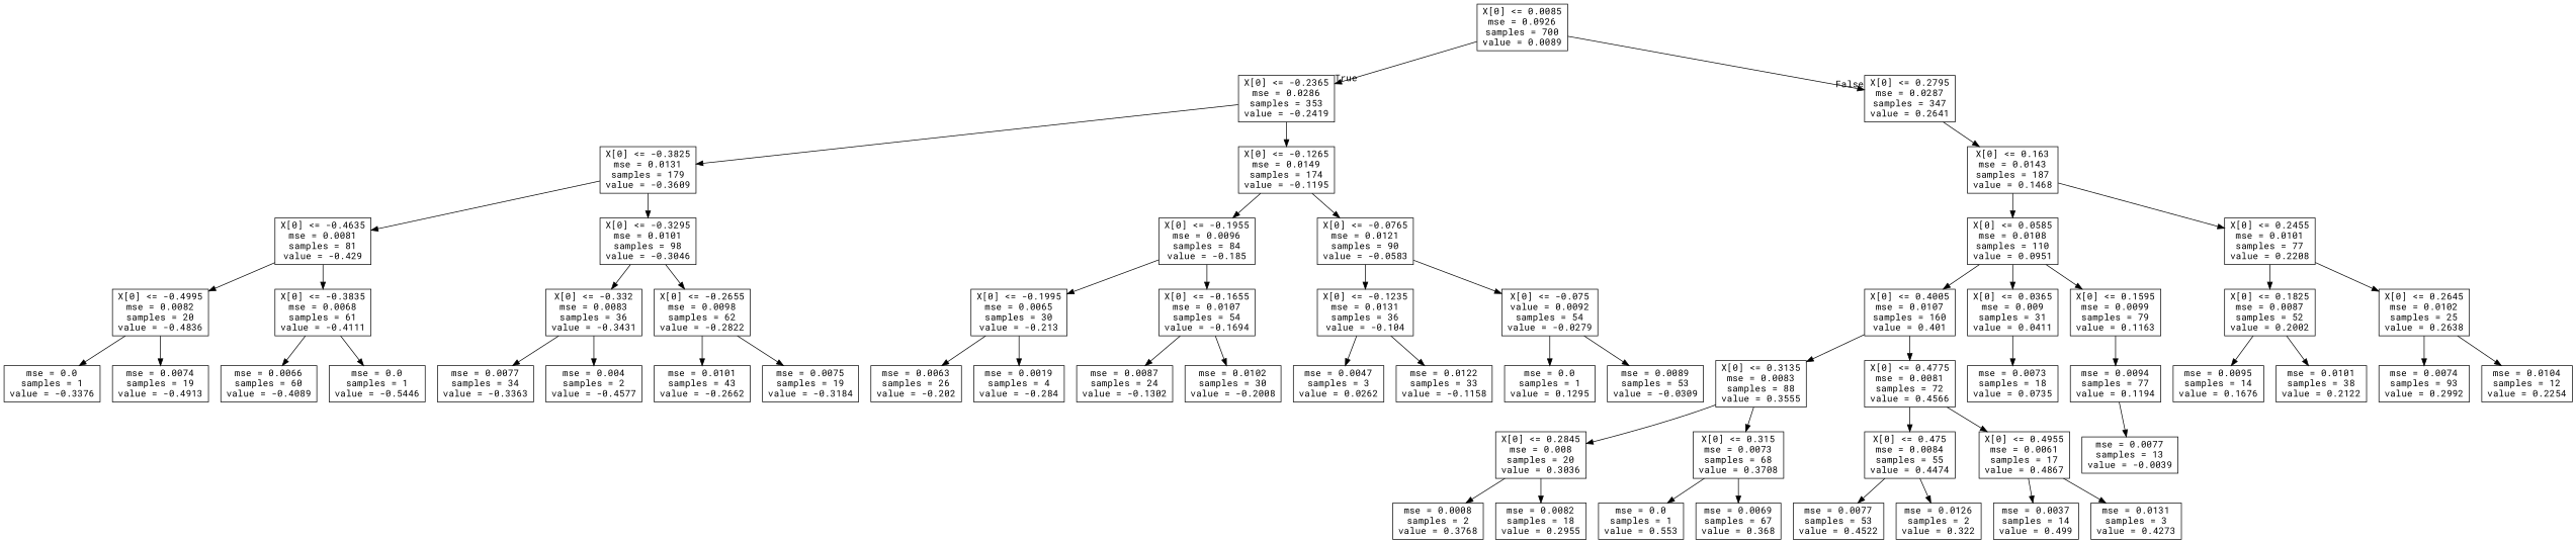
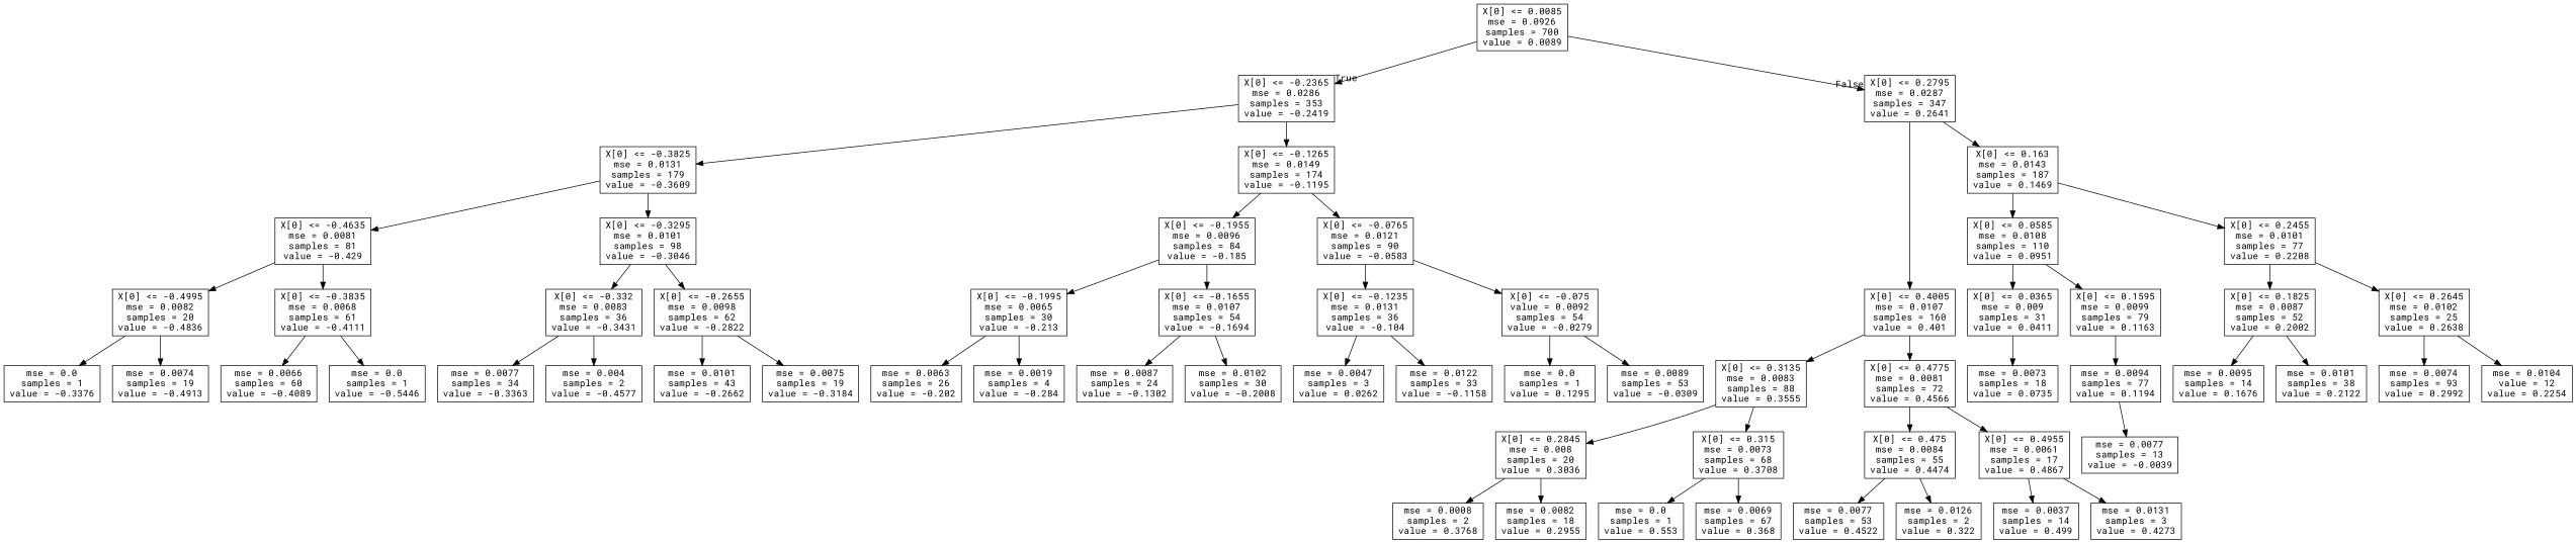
  digraph {
    fontname="Roboto Mono"
    node [fontname="Roboto Mono" shape=box]
    edge [fontname="Roboto Mono"]
    n1 [label="X[0] <= 0.0085\nmse = 0.0926\nsamples = 700\nvalue = 0.0089"]
    n2 [label="X[0] <= -0.2365\nmse = 0.0286\nsamples = 353\nvalue = -0.2419"]
    n3 [label="X[0] <= 0.2795\nmse = 0.0287\nsamples = 347\nvalue = 0.2641"]
    n4 [label="X[0] <= -0.3825\nmse = 0.0131\nsamples = 179\nvalue = -0.3609"]
    n5 [label="X[0] <= -0.1265\nmse = 0.0149\nsamples = 174\nvalue = -0.1195"]
-   n6 [label="X[0] <= 0.163\nmse = 0.0143\nsamples = 187\nvalue = 0.1468"]
+   n6 [label="X[0] <= 0.163\nmse = 0.0143\nsamples = 187\nvalue = 0.1469"]
    n7 [label="X[0] <= 0.4005\nmse = 0.0107\nsamples = 160\nvalue = 0.401"]
    n8 [label="X[0] <= -0.4635\nmse = 0.0081\nsamples = 81\nvalue = -0.429"]
    n9 [label="X[0] <= -0.3295\nmse = 0.0101\nsamples = 98\nvalue = -0.3046"]
    n10 [label="X[0] <= -0.1955\nmse = 0.0096\nsamples = 84\nvalue = -0.185"]
    n11 [label="X[0] <= -0.0765\nmse = 0.0121\nsamples = 90\nvalue = -0.0583"]
    n12 [label="X[0] <= -0.4995\nmse = 0.0082\nsamples = 20\nvalue = -0.4836"]
    n13 [label="X[0] <= -0.3835\nmse = 0.0068\nsamples = 61\nvalue = -0.4111"]
    n14 [label="X[0] <= -0.332\nmse = 0.0083\nsamples = 36\nvalue = -0.3431"]
    n15 [label="X[0] <= -0.2655\nmse = 0.0098\nsamples = 62\nvalue = -0.2822"]
    n16 [label="mse = 0.0\nsamples = 1\nvalue = -0.3376"]
    n17 [label="mse = 0.0074\nsamples = 19\nvalue = -0.4913"]
    n18 [label="mse = 0.0066\nsamples = 60\nvalue = -0.4089"]
    n19 [label="mse = 0.0\nsamples = 1\nvalue = -0.5446"]
    n20 [label="mse = 0.0077\nsamples = 34\nvalue = -0.3363"]
    n21 [label="mse = 0.004\nsamples = 2\nvalue = -0.4577"]
    n22 [label="mse = 0.0101\nsamples = 43\nvalue = -0.2662"]
    n23 [label="mse = 0.0075\nsamples = 19\nvalue = -0.3184"]
    n24 [label="X[0] <= -0.1995\nmse = 0.0065\nsamples = 30\nvalue = -0.213"]
    n25 [label="X[0] <= -0.1655\nmse = 0.0107\nsamples = 54\nvalue = -0.1694"]
    n26 [label="X[0] <= -0.1235\nmse = 0.0131\nsamples = 36\nvalue = -0.104"]
    n27 [label="X[0] <= -0.075\nvalue = 0.0092\nsamples = 54\nvalue = -0.0279"]
    n28 [label="mse = 0.0063\nsamples = 26\nvalue = -0.202"]
    n29 [label="mse = 0.0019\nsamples = 4\nvalue = -0.284"]
    n30 [label="mse = 0.0087\nsamples = 24\nvalue = -0.1302"]
    n31 [label="mse = 0.0102\nsamples = 30\nvalue = -0.2008"]
    n32 [label="mse = 0.0047\nsamples = 3\nvalue = 0.0262"]
    n33 [label="mse = 0.0122\nsamples = 33\nvalue = -0.1158"]
    n34 [label="mse = 0.0\nsamples = 1\nvalue = 0.1295"]
    n35 [label="mse = 0.0089\nsamples = 53\nvalue = -0.0309"]
    n36 [label="X[0] <= 0.0585\nmse = 0.0108\nsamples = 110\nvalue = 0.0951"]
    n37 [label="X[0] <= 0.2455\nmse = 0.0101\nsamples = 77\nvalue = 0.2208"]
    n38 [label="X[0] <= 0.3135\nmse = 0.0083\nsamples = 88\nvalue = 0.3555"]
    n39 [label="X[0] <= 0.4775\nmse = 0.0081\nsamples = 72\nvalue = 0.4566"]
    n40 [label="X[0] <= 0.0365\nmse = 0.009\nsamples = 31\nvalue = 0.0411"]
    n41 [label="X[0] <= 0.1595\nmse = 0.0099\nsamples = 79\nvalue = 0.1163"]
    n42 [label="X[0] <= 0.1825\nmse = 0.0087\nsamples = 52\nvalue = 0.2002"]
    n43 [label="X[0] <= 0.2645\nmse = 0.0102\nsamples = 25\nvalue = 0.2638"]
    n44 [label="mse = 0.0073\nsamples = 18\nvalue = 0.0735"]
    n45 [label="mse = 0.0094\nsamples = 77\nvalue = 0.1194"]
    n46 [label="mse = 0.0077\nsamples = 13\nvalue = -0.0039"]
    n47 [label="mse = 0.0095\nsamples = 14\nvalue = 0.1676"]
    n48 [label="mse = 0.0101\nsamples = 38\nvalue = 0.2122"]
    n49 [label="mse = 0.0074\nsamples = 93\nvalue = 0.2992"]
-   n50 [label="mse = 0.0104\nsamples = 12\nvalue = 0.2254"]
+   n50 [label="mse = 0.0104\nvalue = 12\nvalue = 0.2254"]
    n51 [label="X[0] <= 0.2845\nmse = 0.008\nsamples = 20\nvalue = 0.3036"]
    n52 [label="X[0] <= 0.315\nmse = 0.0073\nsamples = 68\nvalue = 0.3708"]
    n53 [label="X[0] <= 0.475\nmse = 0.0084\nsamples = 55\nvalue = 0.4474"]
    n54 [label="X[0] <= 0.4955\nmse = 0.0061\nsamples = 17\nvalue = 0.4867"]
    n55 [label="mse = 0.0008\nsamples = 2\nvalue = 0.3768"]
    n56 [label="mse = 0.0082\nsamples = 18\nvalue = 0.2955"]
    n57 [label="mse = 0.0\nsamples = 1\nvalue = 0.553"]
    n58 [label="mse = 0.0069\nsamples = 67\nvalue = 0.368"]
    n59 [label="mse = 0.0077\nsamples = 53\nvalue = 0.4522"]
    n60 [label="mse = 0.0126\nsamples = 2\nvalue = 0.322"]
    n61 [label="mse = 0.0037\nsamples = 14\nvalue = 0.499"]
    n62 [label="mse = 0.0131\nsamples = 3\nvalue = 0.4273"]
    n1 -> n2 [headlabel=True labelangle=45 labeldistance=2.5]
    n1 -> n3 [headlabel=False labelangle=-45 labeldistance=2.5]
    n2 -> n4
    n2 -> n5
    n3 -> n6
-   n36 -> n7
+   n3 -> n7
    n4 -> n8
    n4 -> n9
    n5 -> n10
    n5 -> n11
    n6 -> n36
    n6 -> n37
    n7 -> n38
    n7 -> n39
    n8 -> n12
    n8 -> n13
    n9 -> n14
    n9 -> n15
    n10 -> n24
    n10 -> n25
    n11 -> n26
    n11 -> n27
    n12 -> n16
    n12 -> n17
    n13 -> n18
    n13 -> n19
    n14 -> n20
    n14 -> n21
    n15 -> n22
    n15 -> n23
    n24 -> n28
    n24 -> n29
    n25 -> n30
    n25 -> n31
    n26 -> n32
    n26 -> n33
    n27 -> n34
    n27 -> n35
    n36 -> n40
    n36 -> n41
    n37 -> n42
    n37 -> n43
    n38 -> n51
    n38 -> n52
    n39 -> n53
    n39 -> n54
    n40 -> n44
    n41 -> n45
    n42 -> n47
    n42 -> n48
    n43 -> n49
    n43 -> n50
    n45 -> n46
    n51 -> n55
    n51 -> n56
    n52 -> n57
    n52 -> n58
    n53 -> n59
    n53 -> n60
    n54 -> n61
    n54 -> n62
  }
